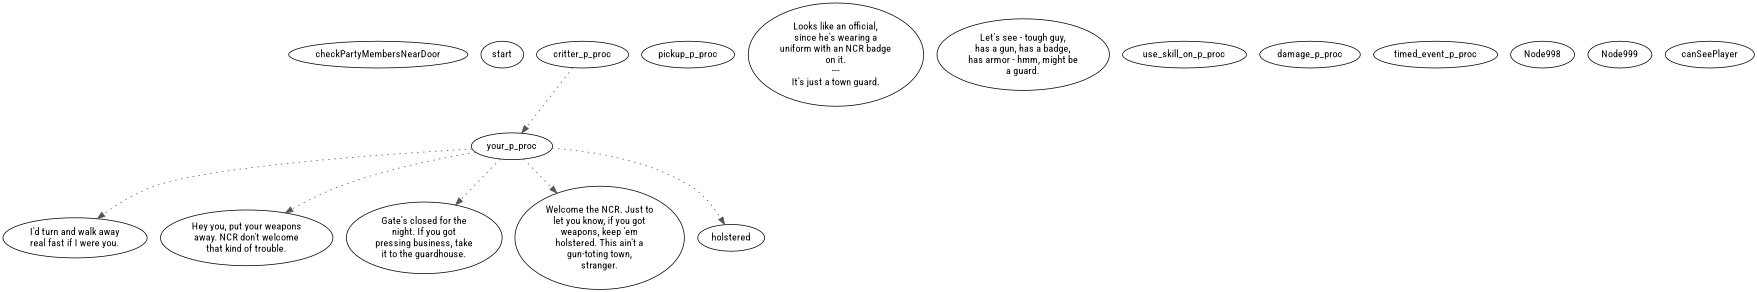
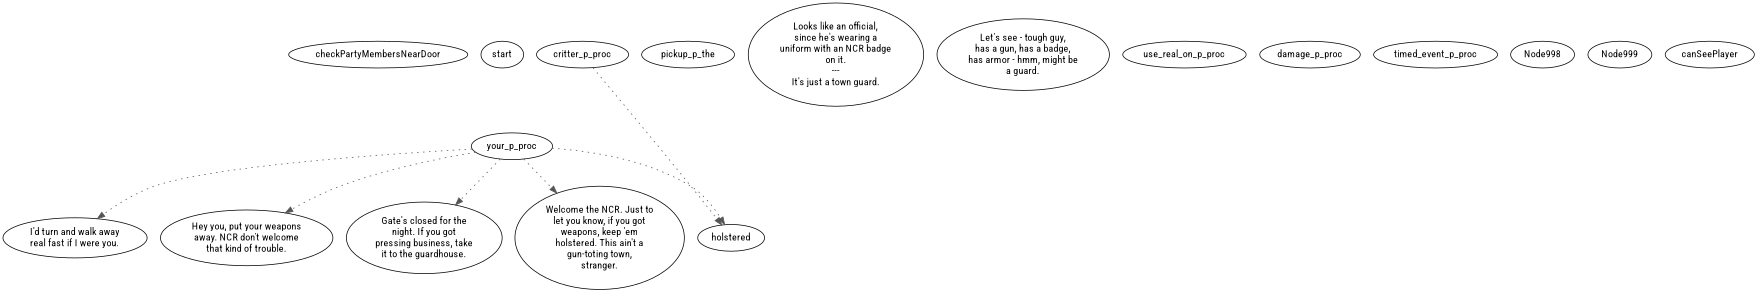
  digraph {
    fontname="Roboto Condensed"
    node [color="#000000" fillcolor="#FFFFFF" fontname="Roboto Condensed" style=filled]
    edge [color="#555555" fontname="Roboto Condensed" style=dotted]
    checkPartyMembersNearDoor
    start
    n3 [label=your_p_proc]
    critter_p_proc
    n5 [label="I'd turn and walk away\nreal fast if I were you."]
    n6 [label="Hey you, put your weapons\naway. NCR don't welcome\nthat kind of trouble."]
    n7 [label=holstered]
    n8 [label="Gate's closed for the\nnight. If you got\npressing business, take\nit to the guardhouse."]
    n9 [label="Welcome the NCR. Just to\nlet you know, if you got\nweapons, keep 'em\nholstered. This ain't a\ngun-toting town,\nstranger."]
-   pickup_p_proc
+   pickup_p_proc [label=pickup_p_the]
    n11 [label="Looks like an official,\nsince he's wearing a\nuniform with an NCR badge\non it.\n---\nIt's just a town guard."]
    n12 [label="Let's see - tough guy,\nhas a gun, has a badge,\nhas armor - hmm, might be\na guard."]
-   use_skill_on_p_proc
+   use_skill_on_p_proc [label=use_real_on_p_proc]
    damage_p_proc
    timed_event_p_proc
    Node998
    Node999
    canSeePlayer
    n3 -> n5
    n3 -> n6
    n3 -> n7
    n3 -> n8
    n3 -> n9
-   critter_p_proc -> n3
+   critter_p_proc -> n7
  }
